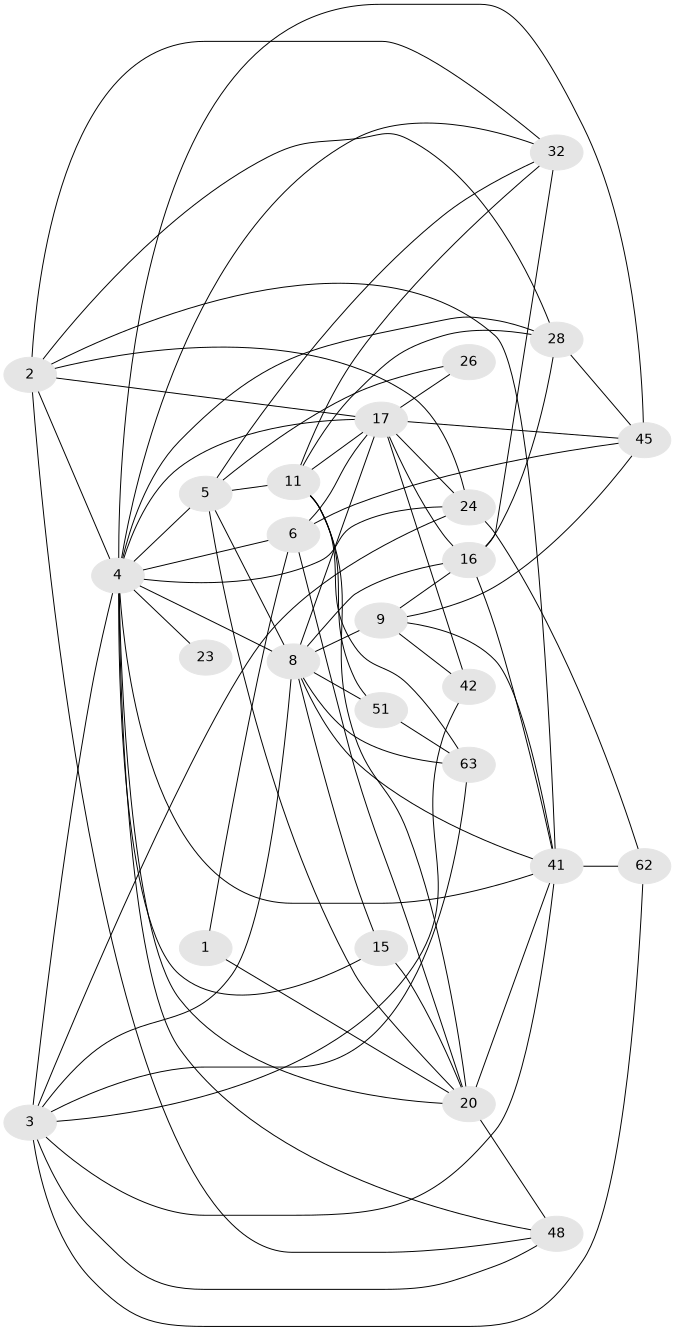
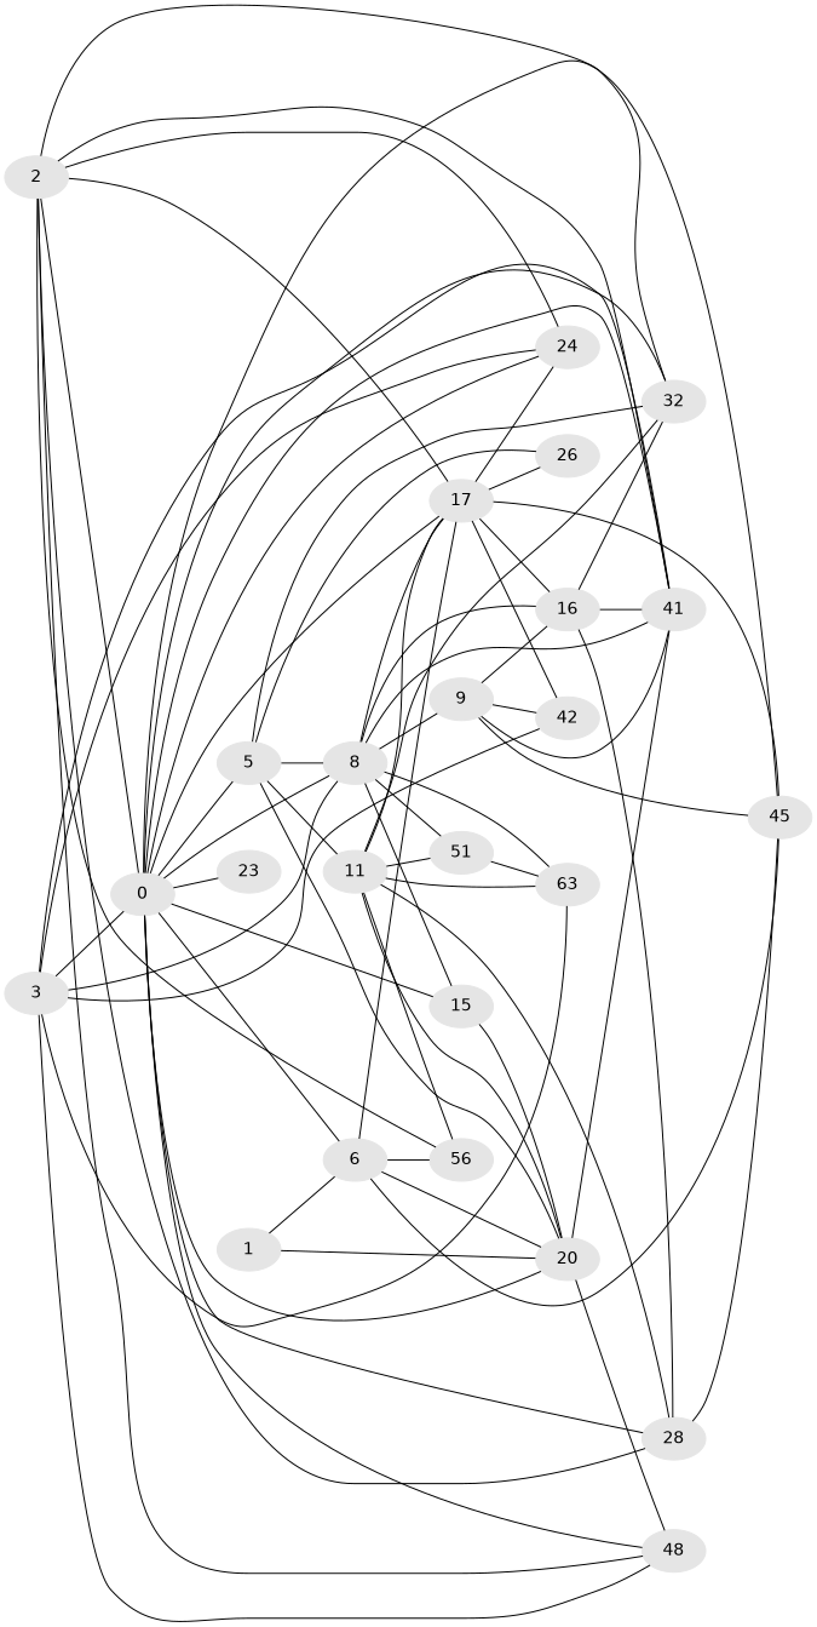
  graph {
    fontname="DejaVu Sans"
    rankdir=LR
    node [color=gray90 fontname="DejaVu Sans" style=filled]
    edge [fontname="DejaVu Sans"]
    1 [super="+54"]
    6 [super="+24+17+19+66"]
    20 [super="+36"]
    n4 [label=17 super="+29+30"]
+   56
    45 [super="+52"]
    41 [super="+46"]
    48 [super="+49"]
    2 [super="+12+7+37"]
-   4 [super="+40+21+22+31+33"]
+   4 [super="+40+21+22+31+33" label=0]
    n11 [label=24 super="+58"]
    28 [super="+43"]
    32 [super="+34"]
    8 [super="+13+59"]
    5 [super="+10"]
    15 [super="+35"]
    23
    42
    26
    16 [super="+39"]
-   62
    3 [super="+55"]
    63
    9 [super="+57+61"]
    51
    11 [super="+27"]
    1 -- 6
    1 -- 20 [weight=2]
    6 -- 20
    6 -- n4
+   6 -- 56
    6 -- 45
    20 -- 41
    20 -- 48
    n4 -- 45
    n4 -- n11
    n4 -- 42
    n4 -- 26
    n4 -- 16
-   41 -- 62
    2 -- n4 [weight=3]
+   2 -- 56
    2 -- 41
    2 -- 48
    2 -- 4
    2 -- n11
    2 -- 28
    2 -- 32
    4 -- 6 [weight=4]
    4 -- 20 [weight=3]
    4 -- n4
    4 -- 45
    4 -- 41
    4 -- 48
    4 -- n11
    4 -- 28
    4 -- 32
    4 -- 8
    4 -- 5
    4 -- 15
    4 -- 23 [weight=2]
-   n11 -- 62
    28 -- 45
    8 -- n4
    8 -- 41
    8 -- 15
    8 -- 16
    8 -- 63
    8 -- 9 [weight=2]
    8 -- 51
    5 -- 20
    5 -- 32
    5 -- 8
    5 -- 26
    5 -- 11 [weight=2]
    15 -- 20
    16 -- 41
    16 -- 28 [weight=2]
    16 -- 32
    3 -- 41
    3 -- 48
    3 -- 4
    3 -- n11
    3 -- 8
    3 -- 42
-   3 -- 62
    3 -- 63
    9 -- 45 [weight=2]
    9 -- 41
    9 -- 42
    9 -- 16
    51 -- 63
    11 -- 20
    11 -- n4
+   11 -- 56 [weight=2]
    11 -- 28
    11 -- 32
    11 -- 63
    11 -- 51
  }
